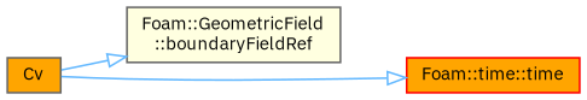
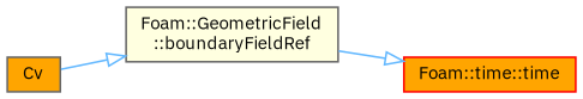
  digraph {
    fontname="IBM Plex Sans"
    rankdir=LR
    node [fillcolor=orange fontname="IBM Plex Sans" fontsize=10 shape=box style=filled]
    edge [arrowhead=onormal color=steelblue1 fontname="IBM Plex Sans" fontsize=10 labelfontname=Helvetica labelfontsize=10 style=solid]
    n1 [color=gray40 fontcolor=black height=0.2 label=Cv width=0.4]
    n2 [color=grey40 fillcolor=lightyellow height=0.2 label="Foam::GeometricField\l::boundaryFieldRef" width=0.4]
    n3 [color=red height=0.2 label="Foam::time::time" width=0.4]
    n1 -> n2
-   n1 -> n3
+   n2 -> n3
  }
